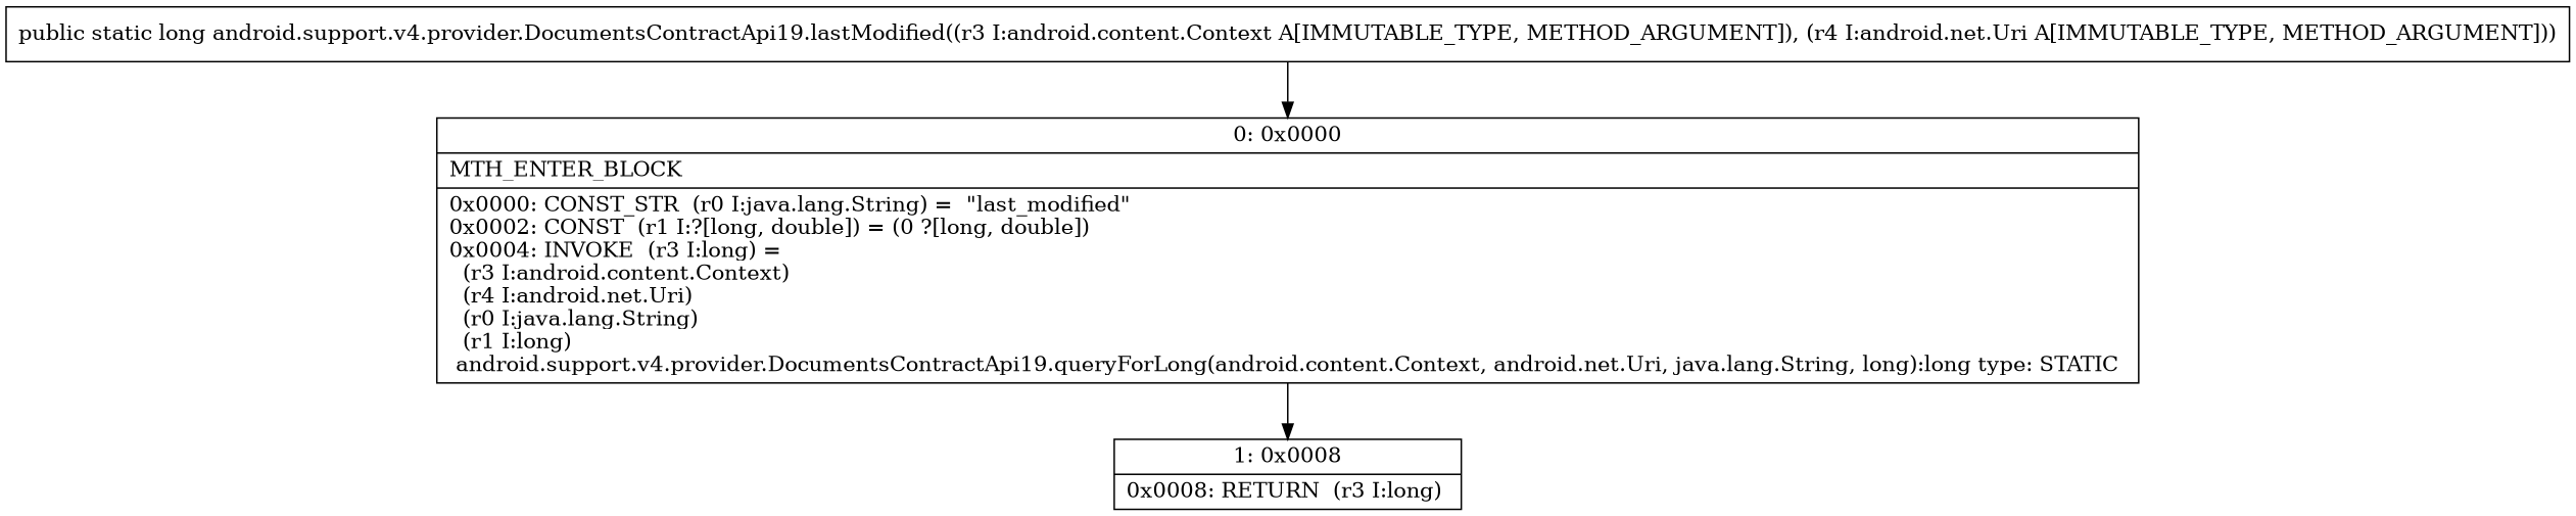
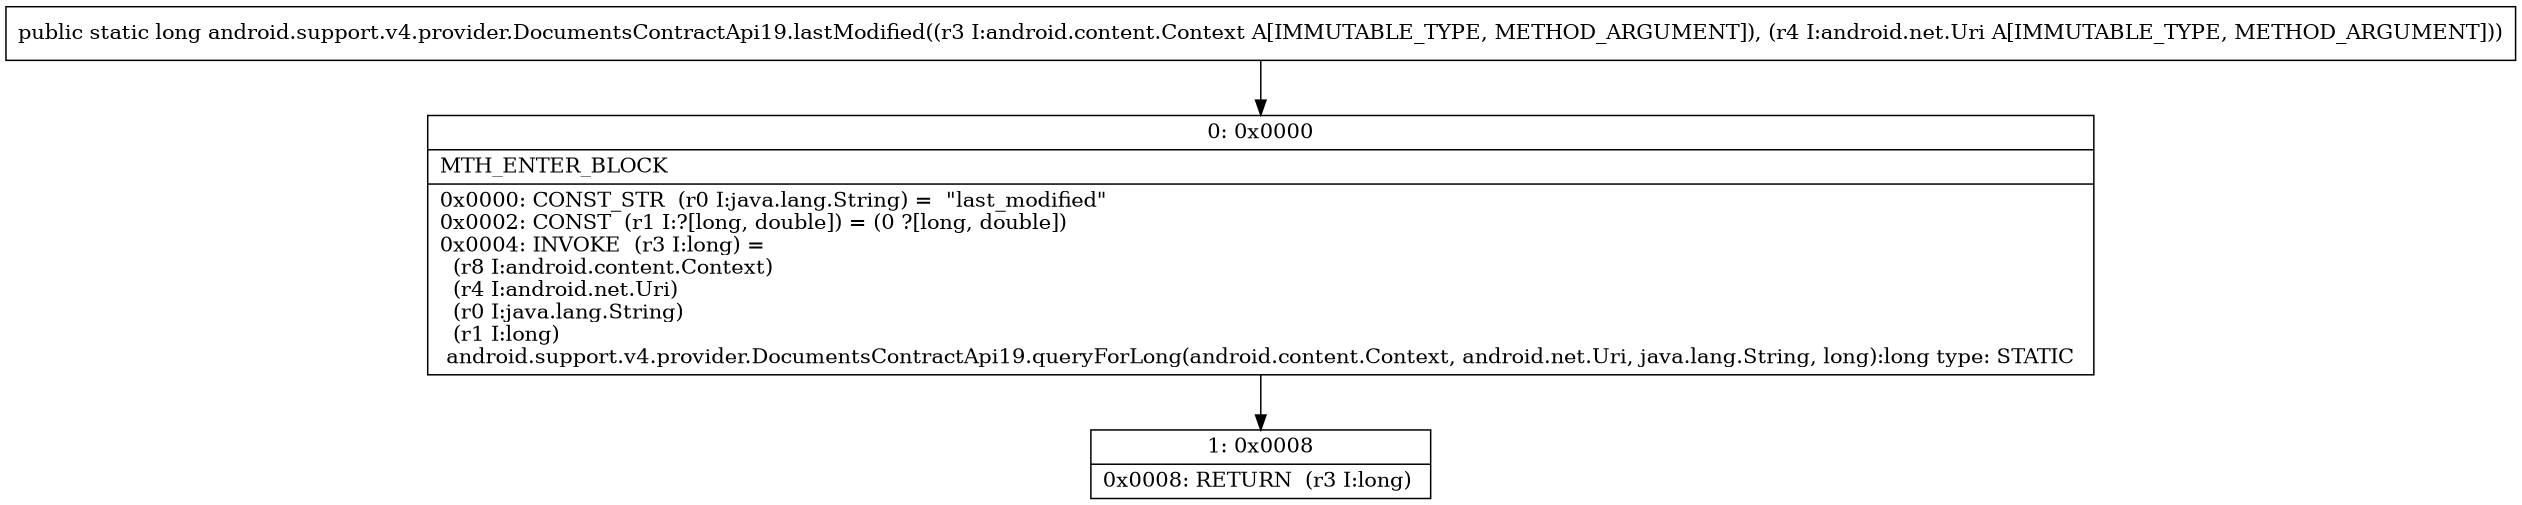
  digraph {
    node [shape=record]
-   n1 [label="{0\:\ 0x0000|MTH_ENTER_BLOCK\l|0x0000: CONST_STR  (r0 I:java.lang.String) =  \"last_modified\" \l0x0002: CONST  (r1 I:?[long, double]) = (0 ?[long, double]) \l0x0004: INVOKE  (r3 I:long) = \l  (r3 I:android.content.Context)\l  (r4 I:android.net.Uri)\l  (r0 I:java.lang.String)\l  (r1 I:long)\l android.support.v4.provider.DocumentsContractApi19.queryForLong(android.content.Context, android.net.Uri, java.lang.String, long):long type: STATIC \l}"]
+   n1 [label="{0\:\ 0x0000|MTH_ENTER_BLOCK\l|0x0000: CONST_STR  (r0 I:java.lang.String) =  \"last_modified\" \l0x0002: CONST  (r1 I:?[long, double]) = (0 ?[long, double]) \l0x0004: INVOKE  (r3 I:long) = \l  (r8 I:android.content.Context)\l  (r4 I:android.net.Uri)\l  (r0 I:java.lang.String)\l  (r1 I:long)\l android.support.v4.provider.DocumentsContractApi19.queryForLong(android.content.Context, android.net.Uri, java.lang.String, long):long type: STATIC \l}"]
    n2 [label="{1\:\ 0x0008|0x0008: RETURN  (r3 I:long) \l}"]
    n3 [label="{public static long android.support.v4.provider.DocumentsContractApi19.lastModified((r3 I:android.content.Context A[IMMUTABLE_TYPE, METHOD_ARGUMENT]), (r4 I:android.net.Uri A[IMMUTABLE_TYPE, METHOD_ARGUMENT])) }"]
    n1 -> n2
    n3 -> n1
  }
